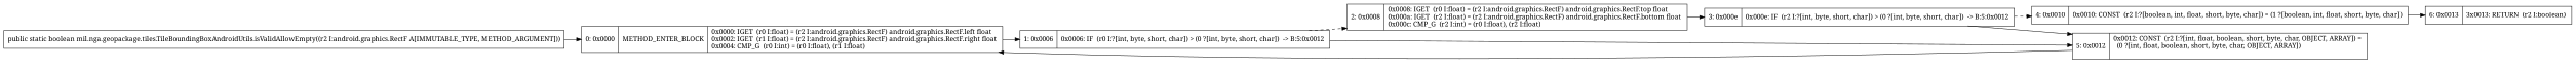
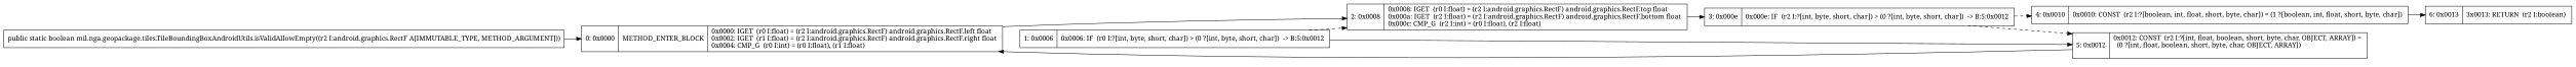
  digraph {
    fontname="Noto Serif"
    rankdir=LR
    node [fontname="Noto Serif" shape=record]
    edge [fontname="Noto Serif"]
    n1 [label="{0\:\ 0x0000|METHOD_ENTER_BLOCK\l|0x0000: IGET  (r0 I:float) = (r2 I:android.graphics.RectF) android.graphics.RectF.left float \l0x0002: IGET  (r1 I:float) = (r2 I:android.graphics.RectF) android.graphics.RectF.right float \l0x0004: CMP_G  (r0 I:int) = (r0 I:float), (r1 I:float) \l}"]
    n2 [label="{1\:\ 0x0006|0x0006: IF  (r0 I:?[int, byte, short, char]) \> (0 ?[int, byte, short, char])  \-\> B:5:0x0012 \l}"]
    n3 [label="{2\:\ 0x0008|0x0008: IGET  (r0 I:float) = (r2 I:android.graphics.RectF) android.graphics.RectF.top float \l0x000a: IGET  (r2 I:float) = (r2 I:android.graphics.RectF) android.graphics.RectF.bottom float \l0x000c: CMP_G  (r2 I:int) = (r0 I:float), (r2 I:float) \l}"]
    n4 [label="{5\:\ 0x0012|0x0012: CONST  (r2 I:?[int, float, boolean, short, byte, char, OBJECT, ARRAY]) = \l  (0 ?[int, float, boolean, short, byte, char, OBJECT, ARRAY])\l \l}"]
    n5 [label="{3\:\ 0x000e|0x000e: IF  (r2 I:?[int, byte, short, char]) \> (0 ?[int, byte, short, char])  \-\> B:5:0x0012 \l}"]
    n6 [label="{4\:\ 0x0010|0x0010: CONST  (r2 I:?[boolean, int, float, short, byte, char]) = (1 ?[boolean, int, float, short, byte, char]) \l}"]
    n7 [label="{6\:\ 0x0013|3x0013: RETURN  (r2 I:boolean) \l}"]
    n8 [label="{public static boolean mil.nga.geopackage.tiles.TileBoundingBoxAndroidUtils.isValidAllowEmpty((r2 I:android.graphics.RectF A[IMMUTABLE_TYPE, METHOD_ARGUMENT])) }"]
-   n1 -> n2
+   n1 -> n3
    n2 -> n3 [style=dashed]
    n2 -> n4
    n3 -> n5
    n4 -> n1
-   n5 -> n4
+   n5 -> n4 [style=dashed]
    n5 -> n6 [style=dashed]
    n6 -> n7
    n8 -> n1
  }
